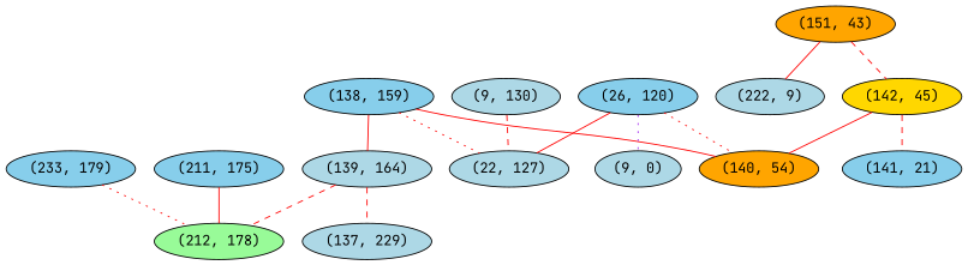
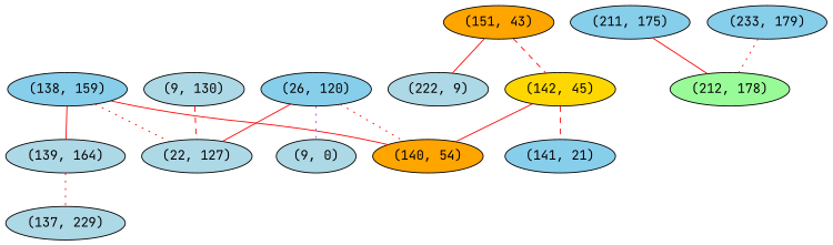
  graph {
    fontname="JetBrains Mono"
    node [fillcolor=lightblue fontname="JetBrains Mono" style=filled]
    edge [color=red fontname="JetBrains Mono" style=solid weight=1]
    "(138, 159)" [fillcolor=skyblue]
    "(139, 164)"
    "(22, 127)"
    "(140, 54)" [fillcolor=orange]
    "(212, 178)" [fillcolor=palegreen]
    "(137, 229)"
    "(26, 120)" [fillcolor=skyblue]
    n8 [label="(9, 0)"]
    "(211, 175)" [fillcolor=skyblue]
    "(9, 130)"
    "(151, 43)" [fillcolor=orange]
    "(222, 9)"
    "(142, 45)" [fillcolor=gold]
    "(141, 21)" [fillcolor=skyblue]
    n15 [fillcolor=skyblue label="(233, 179)"]
    "(138, 159)" -- "(139, 164)"
    "(138, 159)" -- "(22, 127)" [style=dotted]
    "(138, 159)" -- "(140, 54)"
-   "(139, 164)" -- "(212, 178)" [style=dashed]
-   "(139, 164)" -- "(137, 229)" [style=dashed]
+   "(139, 164)" -- "(137, 229)" [style=dotted]
    "(26, 120)" -- "(22, 127)"
    "(26, 120)" -- "(140, 54)" [style=dotted]
    "(26, 120)" -- n8 [color=purple style=dotted weight=4]
    "(211, 175)" -- "(212, 178)"
    "(9, 130)" -- "(22, 127)" [style=dashed]
    "(151, 43)" -- "(222, 9)"
    "(151, 43)" -- "(142, 45)" [style=dashed]
    "(142, 45)" -- "(140, 54)"
    "(142, 45)" -- "(141, 21)" [style=dashed]
    n15 -- "(212, 178)" [style=dotted]
  }
